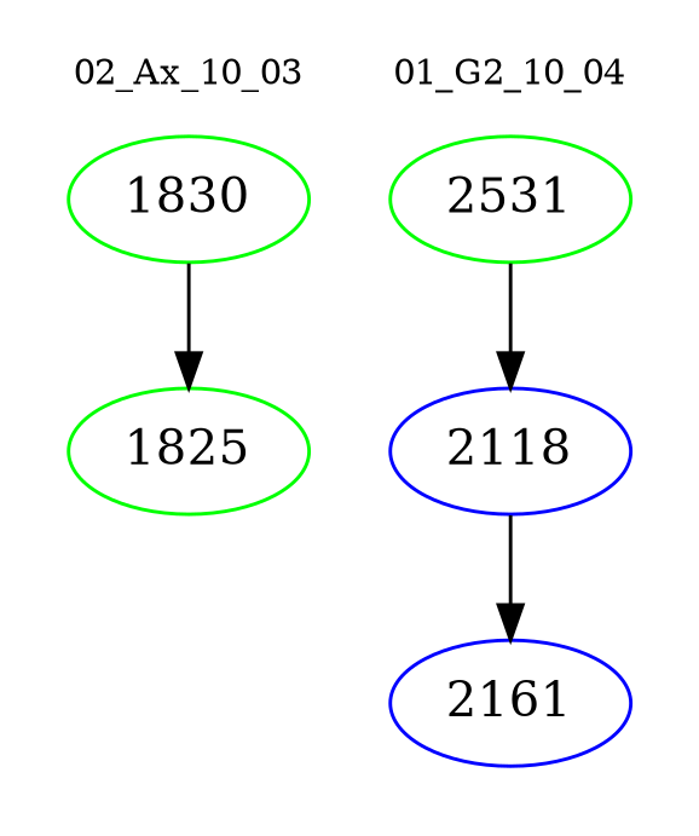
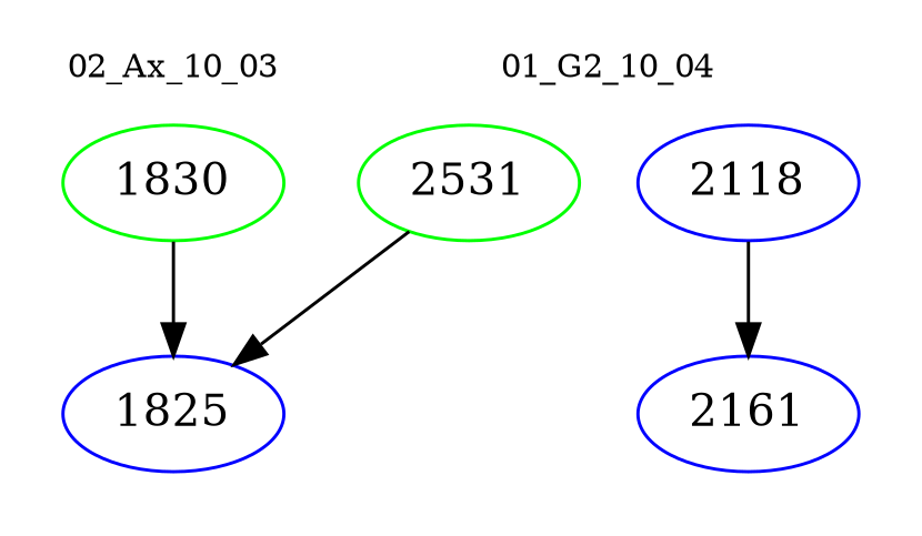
  digraph {
    node [color=blue]
    edge [color=black style=solid]
    n1 [color=green label=1830]
-   n2 [color=green label=1825]
+   n2 [label=1825]
    n3 [color=green label=2531]
    n4 [label=2118]
    n5 [label=2161]
    subgraph cluster_1 {
      color=white
      fontsize=10
      label="02_Ax_10_03"
      n1
      n2
    }
    subgraph cluster_2 {
      color=white
      fontsize=10
      label="01_G2_10_04"
      n3
      n4
      n5
    }
    n1 -> n2
-   n3 -> n4
+   n3 -> n2
    n4 -> n5
  }
